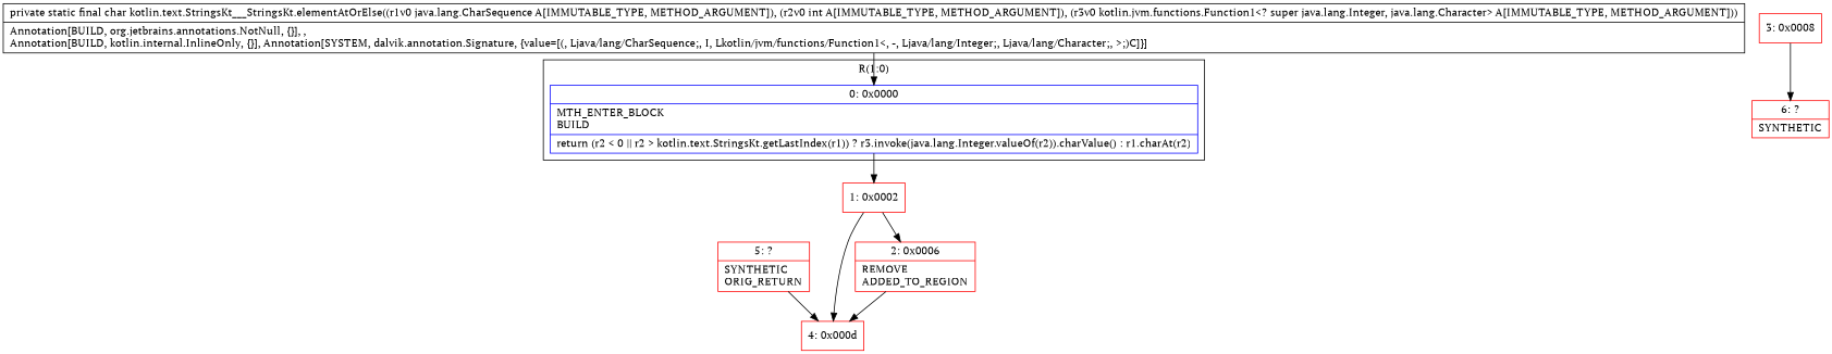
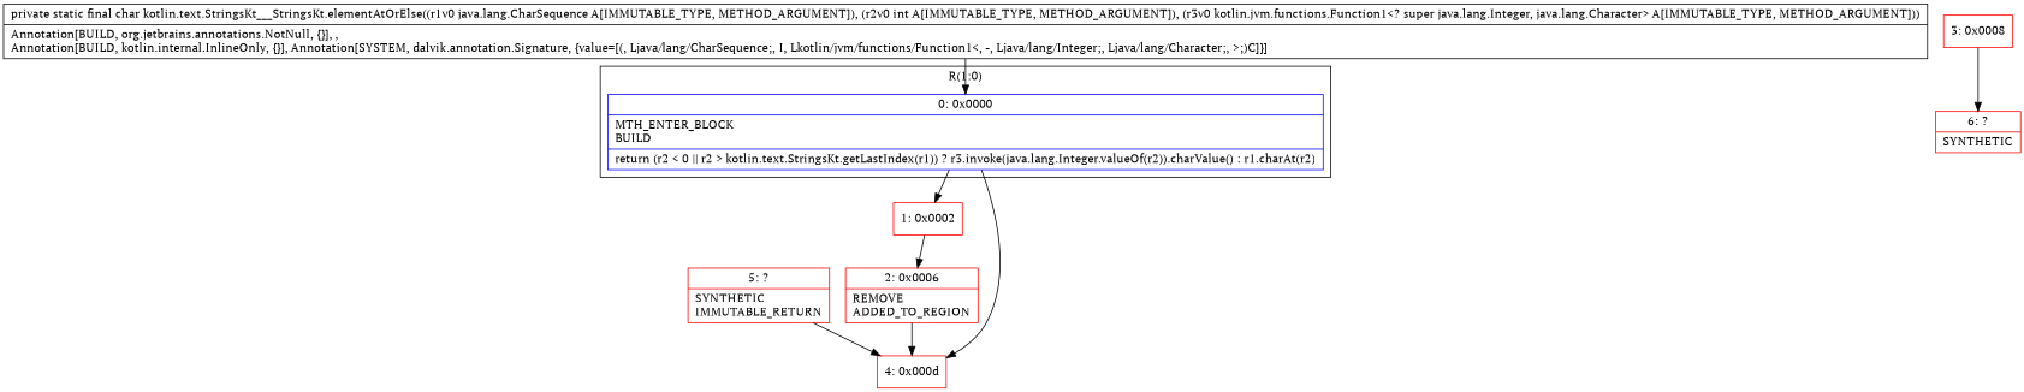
  digraph {
    fontname="PT Serif"
    node [color=red fontname="PT Serif" shape=record]
    edge [fontname="PT Serif"]
    n1 [color=blue label="{0\:\ 0x0000|MTH_ENTER_BLOCK\lBUILD\l|return (r2 \< 0 \|\| r2 \> kotlin.text.StringsKt.getLastIndex(r1)) ? r3.invoke(java.lang.Integer.valueOf(r2)).charValue() : r1.charAt(r2)\l}"]
    n2 [label="{1\:\ 0x0002}"]
    n3 [label="{4\:\ 0x000d}"]
    n4 [label="{2\:\ 0x0006|REMOVE\lADDED_TO_REGION\l}"]
    n5 [label="{3\:\ 0x0008}"]
    n6 [label="{6\:\ ?|SYNTHETIC\l}"]
-   n7 [label="{5\:\ ?|SYNTHETIC\lORIG_RETURN\l}"]
+   n7 [label="{5\:\ ?|SYNTHETIC\lIMMUTABLE_RETURN\l}"]
    n8 [label="{private static final char kotlin.text.StringsKt___StringsKt.elementAtOrElse((r1v0 java.lang.CharSequence A[IMMUTABLE_TYPE, METHOD_ARGUMENT]), (r2v0 int A[IMMUTABLE_TYPE, METHOD_ARGUMENT]), (r3v0 kotlin.jvm.functions.Function1\<? super java.lang.Integer, java.lang.Character\> A[IMMUTABLE_TYPE, METHOD_ARGUMENT]))  | Annotation[BUILD, org.jetbrains.annotations.NotNull, \{\}], , \lAnnotation[BUILD, kotlin.internal.InlineOnly, \{\}], Annotation[SYSTEM, dalvik.annotation.Signature, \{value=[(, Ljava\/lang\/CharSequence;, I, Lkotlin\/jvm\/functions\/Function1\<, \-, Ljava\/lang\/Integer;, Ljava\/lang\/Character;, \>;)C]\}]\l}" color=""]
    subgraph cluster_1 {
      label="R(1:0)"
      n1
    }
    n1 -> n2
-   n2 -> n3
+   n1 -> n3
    n2 -> n4
    n4 -> n3
    n5 -> n6
    n7 -> n3
    n8 -> n1
  }
